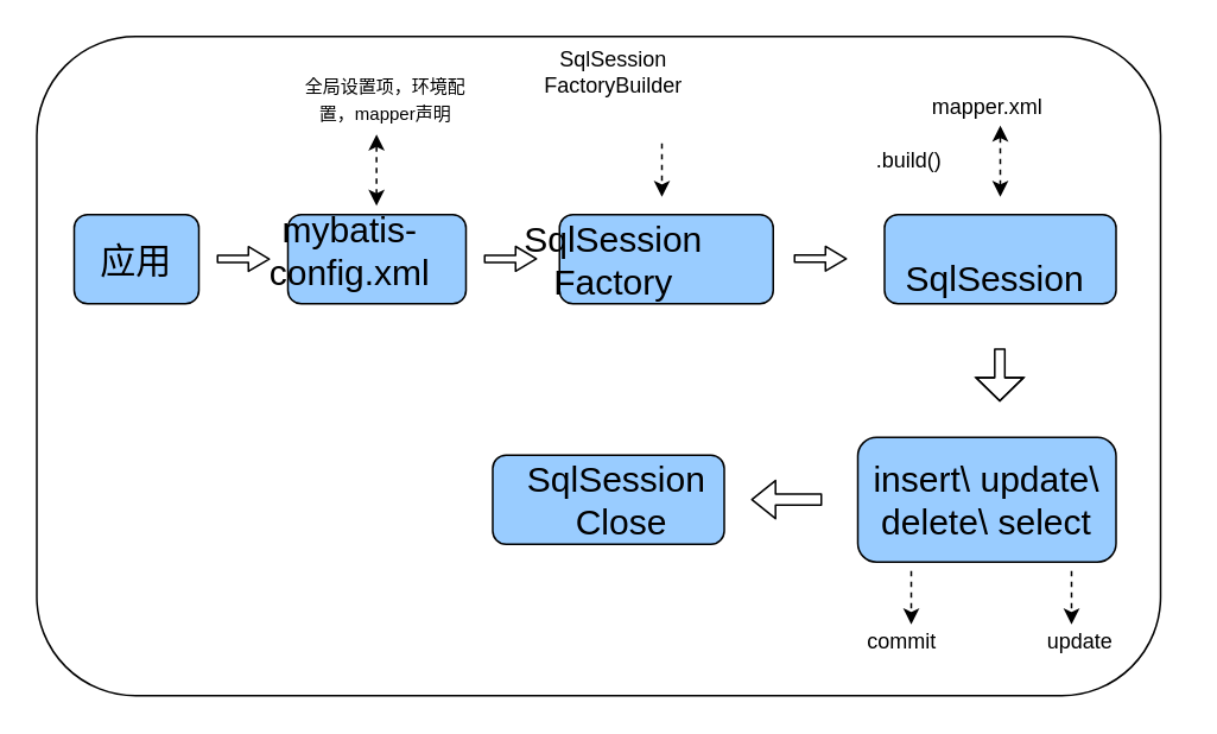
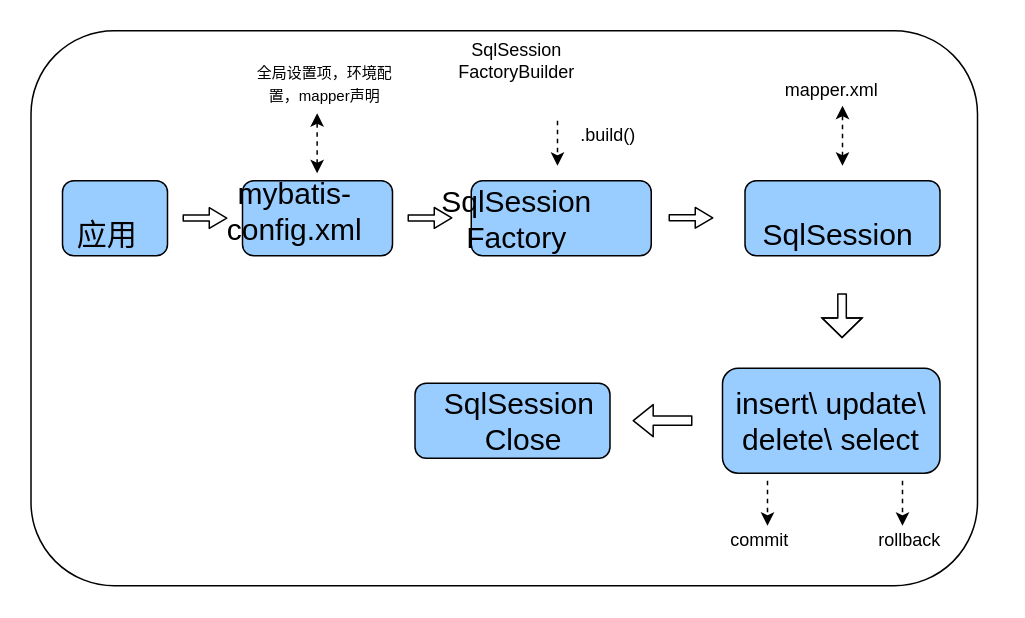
  <mxCell id="0" />
  <mxCell id="1" parent="0" />
  <mxCell id="2" value="" style="rounded=1;whiteSpace=wrap;html=1;rotatable=0;" vertex="1" parent="1"><mxGeometry x="20" y="20" width="631" height="370" as="geometry" /></mxCell>
  <mxCell id="3" value="" style="rounded=1;whiteSpace=wrap;html=1;fillColor=#99CCFF;" vertex="1" parent="1"><mxGeometry x="41" y="120" width="70" height="50" as="geometry" /></mxCell>
- <mxCell id="4" value="&lt;font style=&quot;font-size: 20px&quot;&gt;应用&lt;/font&gt;" style="text;html=1;strokeColor=none;fillColor=none;align=center;verticalAlign=middle;whiteSpace=wrap;rounded=0;" vertex="1" parent="1"><mxGeometry x="51" y="135" width="50" height="20" as="geometry" /></mxCell>
+ <mxCell id="4" value="&lt;font style=&quot;font-size: 20px&quot;&gt;应用&lt;/font&gt;" style="text;html=1;strokeColor=none;fillColor=none;align=center;verticalAlign=middle;whiteSpace=wrap;rounded=0;" vertex="1" parent="1"><mxGeometry x="46" y="145" width="50" height="20" as="geometry" /></mxCell>
  <mxCell id="5" value="" style="rounded=1;whiteSpace=wrap;html=1;fillColor=#99CCFF;" vertex="1" parent="1"><mxGeometry x="161" y="120" width="100" height="50" as="geometry" /></mxCell>
  <mxCell id="6" value="&lt;font style=&quot;font-size: 20px&quot;&gt;mybatis-config.xml&lt;/font&gt;" style="text;html=1;strokeColor=none;fillColor=none;align=center;verticalAlign=middle;whiteSpace=wrap;rounded=0;" vertex="1" parent="1"><mxGeometry x="176" y="130" width="40" height="20" as="geometry" /></mxCell>
  <mxCell id="7" value="" style="rounded=1;whiteSpace=wrap;html=1;fillColor=#99CCFF;" vertex="1" parent="1"><mxGeometry x="313.5" y="120" width="120" height="50" as="geometry" /></mxCell>
  <mxCell id="8" value="&lt;font style=&quot;font-size: 20px&quot;&gt;SqlSession Factory&lt;/font&gt;" style="text;html=1;strokeColor=none;fillColor=none;align=center;verticalAlign=middle;whiteSpace=wrap;rounded=0;" vertex="1" parent="1"><mxGeometry x="323.5" y="135" width="40" height="20" as="geometry" /></mxCell>
  <mxCell id="9" value="" style="rounded=1;whiteSpace=wrap;html=1;fillColor=#99CCFF;" vertex="1" parent="1"><mxGeometry x="496" y="120" width="130" height="50" as="geometry" /></mxCell>
  <mxCell id="10" value="" style="rounded=1;whiteSpace=wrap;html=1;fillColor=#99CCFF;" vertex="1" parent="1"><mxGeometry x="481" y="245" width="145" height="70" as="geometry" /></mxCell>
  <mxCell id="11" value="&lt;font style=&quot;font-size: 20px&quot;&gt;insert\ update\ delete\ select&lt;/font&gt;" style="text;html=1;strokeColor=none;fillColor=none;align=center;verticalAlign=middle;whiteSpace=wrap;rounded=0;" vertex="1" parent="1"><mxGeometry x="481" y="270" width="145" height="20" as="geometry" /></mxCell>
  <mxCell id="12" value="" style="rounded=1;whiteSpace=wrap;html=1;fillColor=#99CCFF;" vertex="1" parent="1"><mxGeometry x="276" y="255" width="130" height="50" as="geometry" /></mxCell>
  <mxCell id="13" value="&lt;font style=&quot;font-size: 20px&quot;&gt;SqlSession&amp;nbsp;&lt;br&gt;Close&lt;br&gt;&lt;/font&gt;" style="text;html=1;strokeColor=none;fillColor=none;align=center;verticalAlign=middle;whiteSpace=wrap;rounded=0;" vertex="1" parent="1"><mxGeometry x="291" y="270" width="115" height="20" as="geometry" /></mxCell>
  <mxCell id="14" value="" style="shape=flexArrow;endArrow=classic;html=1;endWidth=8.837;endSize=3.553;width=4.027;" edge="1" parent="1"><mxGeometry width="50" height="50" relative="1" as="geometry"><mxPoint x="121" y="144.86" as="sourcePoint" /><mxPoint x="151" y="144.86" as="targetPoint" /></mxGeometry></mxCell>
  <mxCell id="15" value="" style="shape=flexArrow;endArrow=classic;html=1;endWidth=8.837;endSize=3.553;width=4.027;" edge="1" parent="1"><mxGeometry width="50" height="50" relative="1" as="geometry"><mxPoint x="271" y="144.76" as="sourcePoint" /><mxPoint x="301" y="144.76" as="targetPoint" /></mxGeometry></mxCell>
  <mxCell id="16" value="&lt;font style=&quot;font-size: 20px&quot;&gt;SqlSession&amp;nbsp;&lt;/font&gt;" style="text;html=1;strokeColor=none;fillColor=none;align=center;verticalAlign=middle;whiteSpace=wrap;rounded=0;" vertex="1" parent="1"><mxGeometry x="531" y="145" width="60" height="20" as="geometry" /></mxCell>
  <mxCell id="17" value="" style="shape=flexArrow;endArrow=classic;html=1;endWidth=8.837;endSize=3.553;width=4.027;" edge="1" parent="1"><mxGeometry width="50" height="50" relative="1" as="geometry"><mxPoint x="445" y="144.71" as="sourcePoint" /><mxPoint x="475" y="144.71" as="targetPoint" /></mxGeometry></mxCell>
  <mxCell id="18" value="" style="shape=flexArrow;endArrow=classic;html=1;width=5.667;endSize=3.997;anchorPointDirection=0;" edge="1" parent="1"><mxGeometry width="50" height="50" relative="1" as="geometry"><mxPoint x="560.71" y="195" as="sourcePoint" /><mxPoint x="560.71" y="225" as="targetPoint" /><Array as="points"><mxPoint x="560.71" y="245" /></Array></mxGeometry></mxCell>
  <mxCell id="19" value="" style="shape=flexArrow;endArrow=classic;html=1;endWidth=14.125;endSize=4.098;width=6.258;" edge="1" parent="1"><mxGeometry width="50" height="50" relative="1" as="geometry"><mxPoint x="461" y="279.92" as="sourcePoint" /><mxPoint x="421" y="279.92" as="targetPoint" /></mxGeometry></mxCell>
  <mxCell id="20" value="SqlSession FactoryBuilder" style="text;html=1;strokeColor=none;fillColor=none;align=center;verticalAlign=middle;whiteSpace=wrap;rounded=0;" vertex="1" parent="1"><mxGeometry x="288.5" y="30" width="110" height="20" as="geometry" /></mxCell>
  <mxCell id="21" value="&lt;font style=&quot;font-size: 10px&quot;&gt;全局设置项，环境配置，mapper声明&lt;/font&gt;" style="text;html=1;strokeColor=none;fillColor=none;align=center;verticalAlign=middle;whiteSpace=wrap;rounded=0;" vertex="1" parent="1"><mxGeometry x="161" y="40" width="110" height="30" as="geometry" /></mxCell>
  <mxCell id="22" value="mapper.xml" style="text;html=1;strokeColor=none;fillColor=none;align=center;verticalAlign=middle;whiteSpace=wrap;rounded=0;" vertex="1" parent="1"><mxGeometry x="498.5" y="50" width="110" height="20" as="geometry" /></mxCell>
  <mxCell id="23" value="commit" style="text;html=1;strokeColor=none;fillColor=none;align=center;verticalAlign=middle;whiteSpace=wrap;rounded=0;" vertex="1" parent="1"><mxGeometry x="451" y="350" width="110" height="20" as="geometry" /></mxCell>
- <mxCell id="24" value="update" style="text;html=1;strokeColor=none;fillColor=none;align=center;verticalAlign=middle;whiteSpace=wrap;rounded=0;" vertex="1" parent="1"><mxGeometry x="551" y="350" width="110" height="20" as="geometry" /></mxCell>
+ <mxCell id="24" value="rollback" style="text;html=1;strokeColor=none;fillColor=none;align=center;verticalAlign=middle;whiteSpace=wrap;rounded=0;" vertex="1" parent="1"><mxGeometry x="551" y="350" width="110" height="20" as="geometry" /></mxCell>
  <mxCell id="25" value="" style="endArrow=classic;html=1;dashed=1;" edge="1" parent="1"><mxGeometry width="50" height="50" relative="1" as="geometry"><mxPoint x="601" y="320" as="sourcePoint" /><mxPoint x="601" y="350" as="targetPoint" /></mxGeometry></mxCell>
  <mxCell id="26" value="" style="endArrow=classic;html=1;dashed=1;" edge="1" parent="1"><mxGeometry width="50" height="50" relative="1" as="geometry"><mxPoint x="511" y="320" as="sourcePoint" /><mxPoint x="511" y="350" as="targetPoint" /></mxGeometry></mxCell>
  <mxCell id="27" value="" style="endArrow=classic;startArrow=classic;html=1;dashed=1;" edge="1" parent="1"><mxGeometry width="50" height="50" relative="1" as="geometry"><mxPoint x="210.76" y="115" as="sourcePoint" /><mxPoint x="210.76" y="75" as="targetPoint" /></mxGeometry></mxCell>
  <mxCell id="28" value="" style="endArrow=classic;html=1;dashed=1;" edge="1" parent="1"><mxGeometry width="50" height="50" relative="1" as="geometry"><mxPoint x="371" y="80" as="sourcePoint" /><mxPoint x="371" y="110" as="targetPoint" /></mxGeometry></mxCell>
- <mxCell id="29" value=".build()" style="text;html=1;strokeColor=none;fillColor=none;align=center;verticalAlign=middle;whiteSpace=wrap;rounded=0;" vertex="1" parent="1"><mxGeometry x="490" y="80" width="40" height="20" as="geometry" /></mxCell>
+ <mxCell id="29" value=".build()" style="text;html=1;strokeColor=none;fillColor=none;align=center;verticalAlign=middle;whiteSpace=wrap;rounded=0;" vertex="1" parent="1"><mxGeometry x="385" y="80" width="40" height="20" as="geometry" /></mxCell>
  <mxCell id="30" value="" style="endArrow=classic;startArrow=classic;html=1;dashed=1;" edge="1" parent="1"><mxGeometry width="50" height="50" relative="1" as="geometry"><mxPoint x="561" y="110" as="sourcePoint" /><mxPoint x="561" y="70" as="targetPoint" /></mxGeometry></mxCell>
